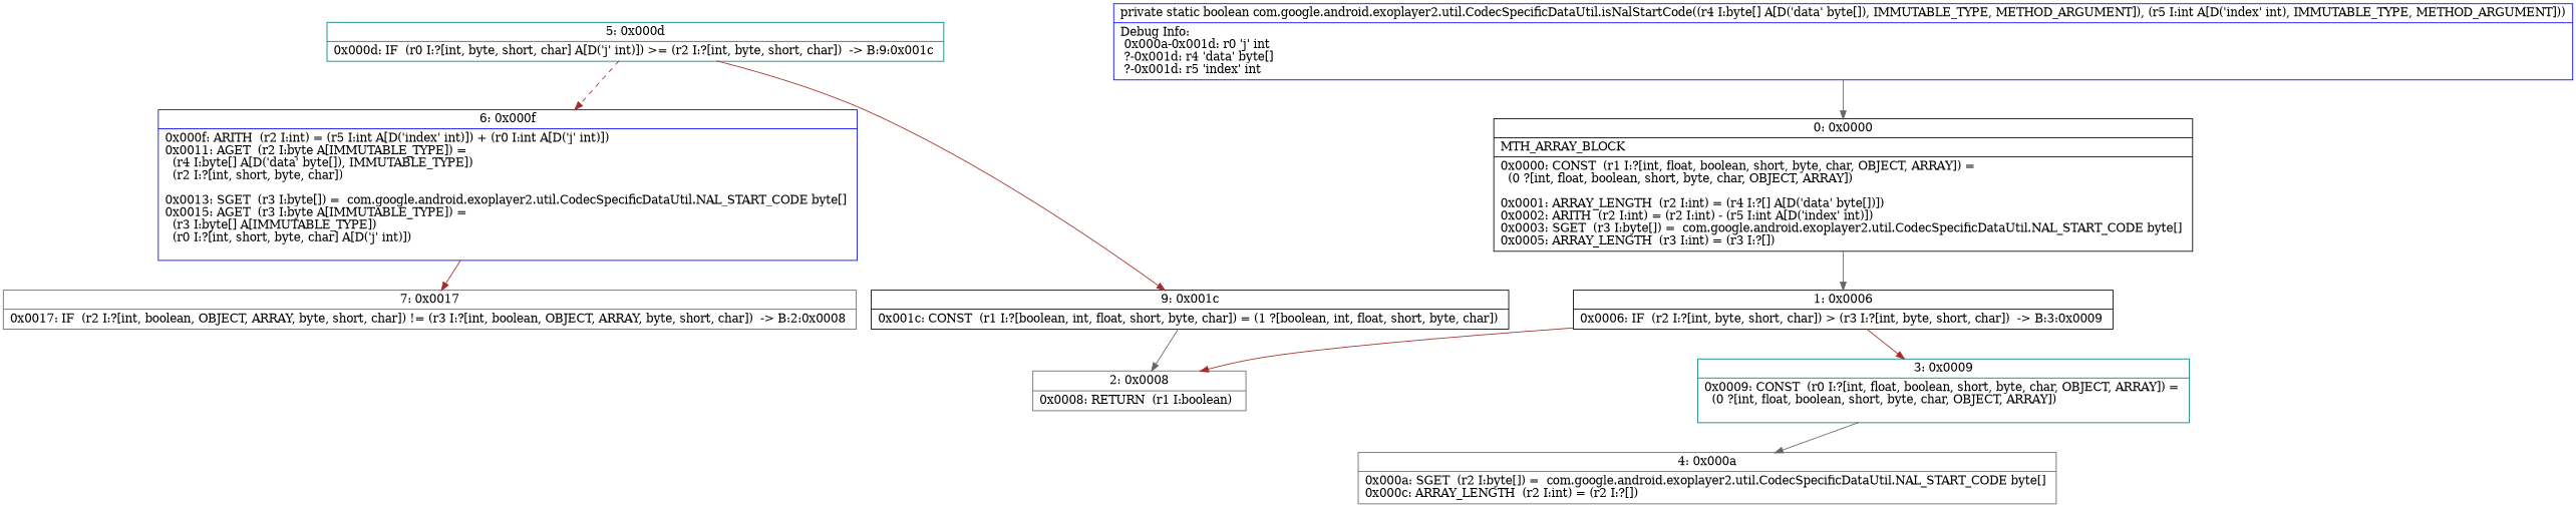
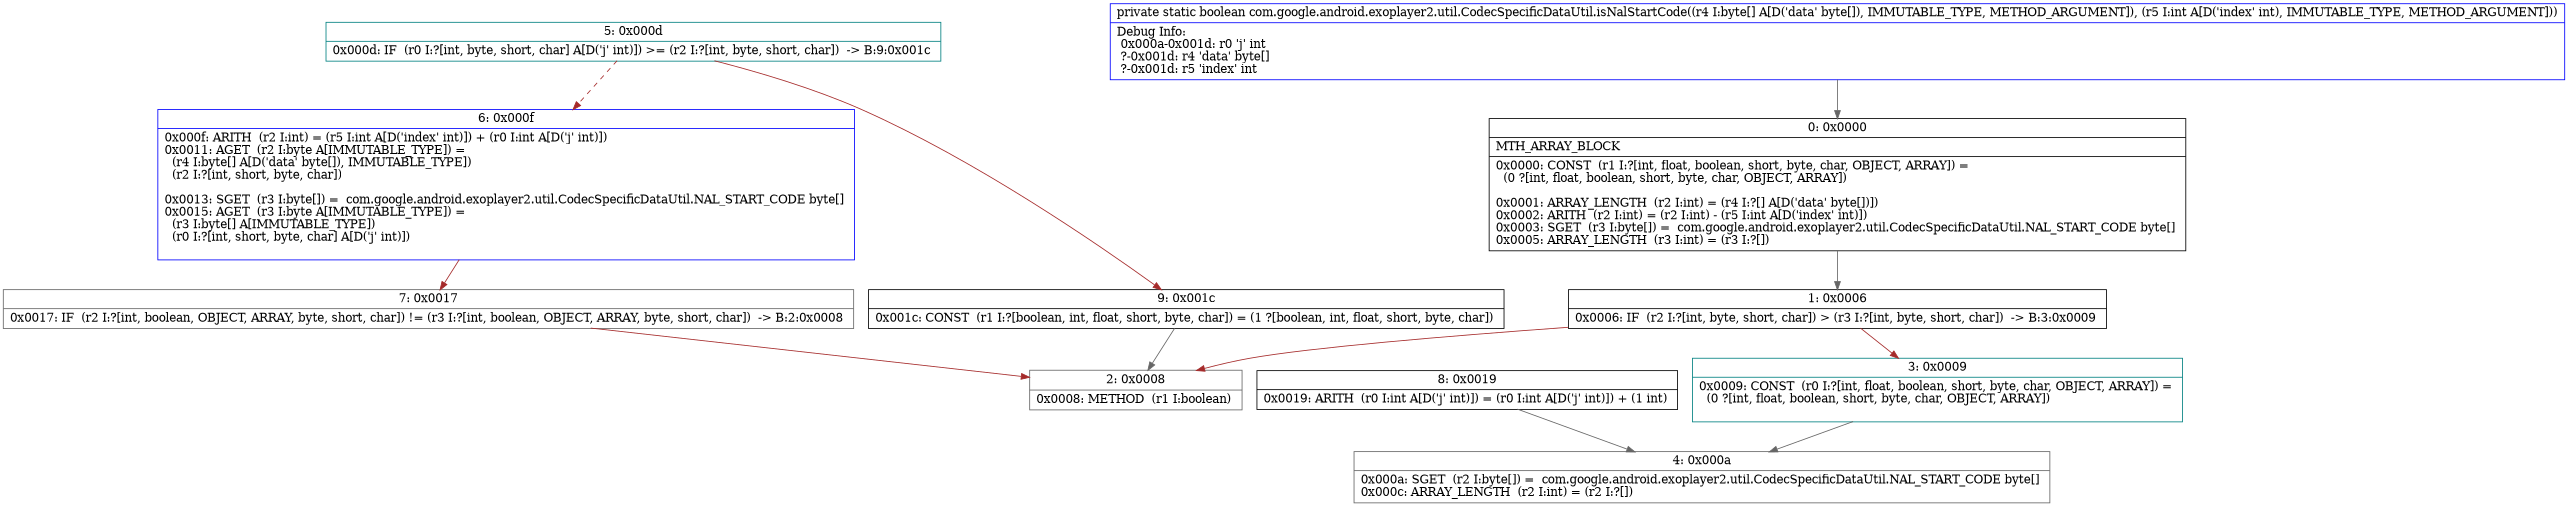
  digraph {
    node [color=black shape=record]
    edge [color=brown]
    n1 [label="{0\:\ 0x0000|MTH_ARRAY_BLOCK\l|0x0000: CONST  (r1 I:?[int, float, boolean, short, byte, char, OBJECT, ARRAY]) = \l  (0 ?[int, float, boolean, short, byte, char, OBJECT, ARRAY])\l \l0x0001: ARRAY_LENGTH  (r2 I:int) = (r4 I:?[] A[D('data' byte[])]) \l0x0002: ARITH  (r2 I:int) = (r2 I:int) \- (r5 I:int A[D('index' int)]) \l0x0003: SGET  (r3 I:byte[]) =  com.google.android.exoplayer2.util.CodecSpecificDataUtil.NAL_START_CODE byte[] \l0x0005: ARRAY_LENGTH  (r3 I:int) = (r3 I:?[]) \l}"]
    n2 [label="{1\:\ 0x0006|0x0006: IF  (r2 I:?[int, byte, short, char]) \> (r3 I:?[int, byte, short, char])  \-\> B:3:0x0009 \l}"]
-   n3 [color=gray40 label="{2\:\ 0x0008|0x0008: RETURN  (r1 I:boolean) \l}"]
+   n3 [color=gray40 label="{2\:\ 0x0008|0x0008: METHOD  (r1 I:boolean) \l}"]
    n4 [color=teal label="{3\:\ 0x0009|0x0009: CONST  (r0 I:?[int, float, boolean, short, byte, char, OBJECT, ARRAY]) = \l  (0 ?[int, float, boolean, short, byte, char, OBJECT, ARRAY])\l \l}"]
    n5 [color=gray40 label="{4\:\ 0x000a|0x000a: SGET  (r2 I:byte[]) =  com.google.android.exoplayer2.util.CodecSpecificDataUtil.NAL_START_CODE byte[] \l0x000c: ARRAY_LENGTH  (r2 I:int) = (r2 I:?[]) \l}"]
    n6 [color=teal label="{5\:\ 0x000d|0x000d: IF  (r0 I:?[int, byte, short, char] A[D('j' int)]) \>= (r2 I:?[int, byte, short, char])  \-\> B:9:0x001c \l}"]
    n7 [color=blue label="{6\:\ 0x000f|0x000f: ARITH  (r2 I:int) = (r5 I:int A[D('index' int)]) + (r0 I:int A[D('j' int)]) \l0x0011: AGET  (r2 I:byte A[IMMUTABLE_TYPE]) = \l  (r4 I:byte[] A[D('data' byte[]), IMMUTABLE_TYPE])\l  (r2 I:?[int, short, byte, char])\l \l0x0013: SGET  (r3 I:byte[]) =  com.google.android.exoplayer2.util.CodecSpecificDataUtil.NAL_START_CODE byte[] \l0x0015: AGET  (r3 I:byte A[IMMUTABLE_TYPE]) = \l  (r3 I:byte[] A[IMMUTABLE_TYPE])\l  (r0 I:?[int, short, byte, char] A[D('j' int)])\l \l}"]
    n8 [label="{9\:\ 0x001c|0x001c: CONST  (r1 I:?[boolean, int, float, short, byte, char]) = (1 ?[boolean, int, float, short, byte, char]) \l}"]
    n9 [color=gray40 label="{7\:\ 0x0017|0x0017: IF  (r2 I:?[int, boolean, OBJECT, ARRAY, byte, short, char]) != (r3 I:?[int, boolean, OBJECT, ARRAY, byte, short, char])  \-\> B:2:0x0008 \l}"]
+   n10 [label="{8\:\ 0x0019|0x0019: ARITH  (r0 I:int A[D('j' int)]) = (r0 I:int A[D('j' int)]) + (1 int) \l}"]
    n11 [color=blue label="{private static boolean com.google.android.exoplayer2.util.CodecSpecificDataUtil.isNalStartCode((r4 I:byte[] A[D('data' byte[]), IMMUTABLE_TYPE, METHOD_ARGUMENT]), (r5 I:int A[D('index' int), IMMUTABLE_TYPE, METHOD_ARGUMENT]))  | Debug Info:\l  0x000a\-0x001d: r0 'j' int\l  ?\-0x001d: r4 'data' byte[]\l  ?\-0x001d: r5 'index' int\l}"]
    n1 -> n2 [color=gray40]
    n2 -> n3 [style=solid]
    n2 -> n4
    n4 -> n5 [color=gray40]
    n6 -> n7 [style=dashed]
    n6 -> n8
    n7 -> n9
    n8 -> n3 [color=gray40]
+   n9 -> n3
+   n10 -> n5 [color=gray40]
    n11 -> n1 [color=gray40]
  }
